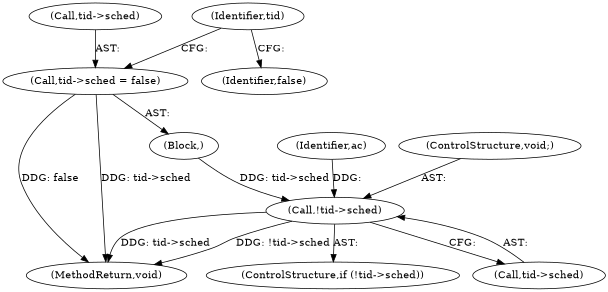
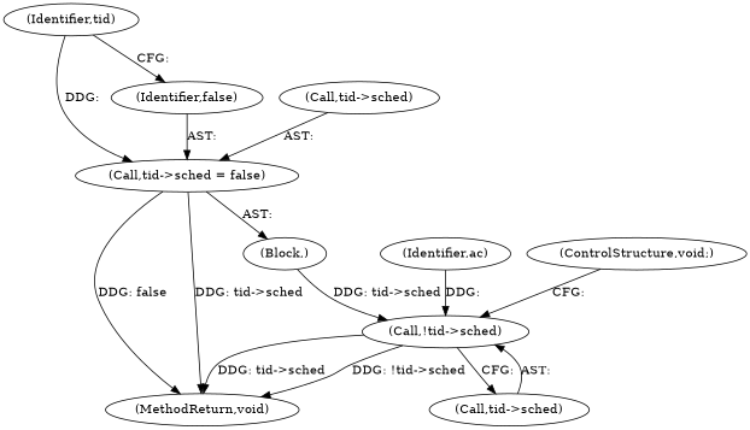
  digraph {
    n1 [label="(Call,!tid->sched)"]
-   n2 [label="(ControlStructure,if (!tid->sched))"]
    n3 [label="(MethodReturn,void)"]
    n4 [label="(Call,tid->sched)"]
    n5 [label="(Call,tid->sched = false)"]
    n6 [label="(Block,)"]
    n7 [label="(Identifier,false)"]
    n8 [label="(Identifier,ac)"]
    n9 [label="(Call,tid->sched)"]
    n10 [label="(ControlStructure,void;)"]
    n11 [label="(Identifier,tid)"]
-   n1 -> n2 [label="AST: "]
    n1 -> n3 [label="DDG: tid->sched"]
    n1 -> n3 [label="DDG: !tid->sched"]
    n1 -> n4 [label="CFG: "]
    n4 -> n1 [label="AST: "]
    n5 -> n3 [label="DDG: false"]
    n5 -> n3 [label="DDG: tid->sched"]
    n5 -> n6 [label="AST: "]
    n6 -> n1 [label="DDG: tid->sched"]
+   n7 -> n5 [label="AST: "]
    n8 -> n1 [label="DDG: "]
    n9 -> n5 [label="AST: "]
-   n10 -> n1 [label="AST: "]
-   n11 -> n5 [label="CFG: "]
+   n10 -> n1 [label="CFG: "]
+   n11 -> n5 [label="DDG: "]
    n11 -> n7 [label="CFG: "]
  }
